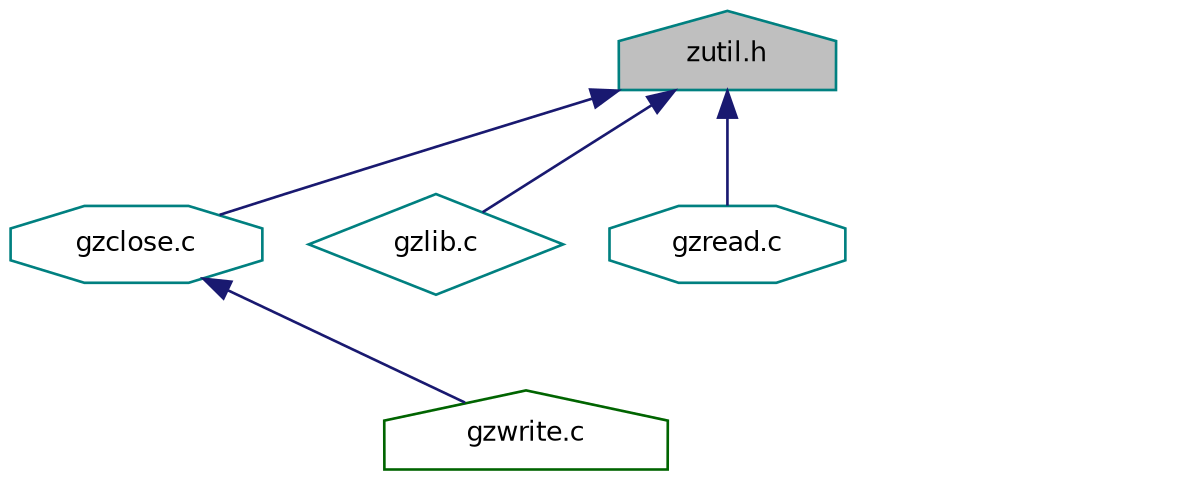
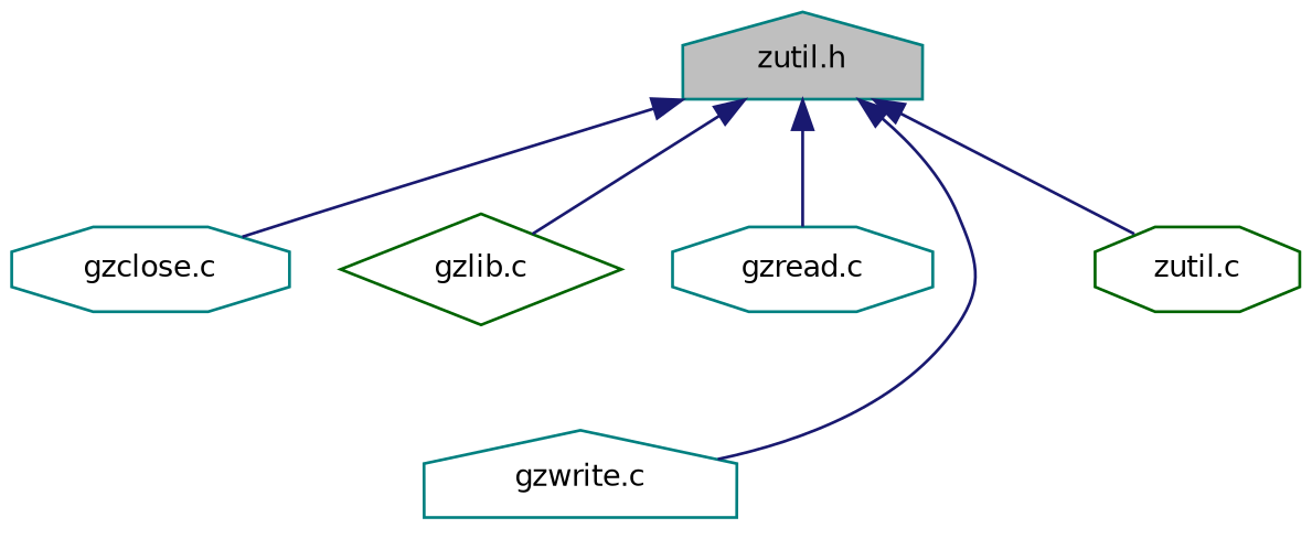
  digraph {
    node [color=teal fillcolor=white fontname=Helvetica fontsize=10 shape=octagon style=filled]
    edge [color=midnightblue dir=back fontname=Helvetica fontsize=10 labelfontname=Helvetica labelfontsize=10 style=solid]
    n1 [fillcolor=grey75 fontcolor=black height=0.2 label="zutil.h" shape=house width=0.4]
    n2 [height=0.2 label="gzclose.c" width=0.4]
-   n3 [height=0.2 label="gzlib.c" shape=diamond width=0.4]
+   n3 [color=darkgreen height=0.2 label="gzlib.c" shape=diamond width=0.4]
    n4 [height=0.2 label="gzread.c" width=0.4]
-   n5 [color=darkgreen height=0.2 label="gzwrite.c" shape=house width=0.4]
+   n5 [height=0.2 label="gzwrite.c" shape=house width=0.4]
+   n6 [color=darkgreen height=0.2 label="zutil.c" width=0.4]
    n1 -> n2
    n1 -> n3
    n1 -> n4
-   n2 -> n5
+   n1 -> n5
+   n1 -> n6
  }
